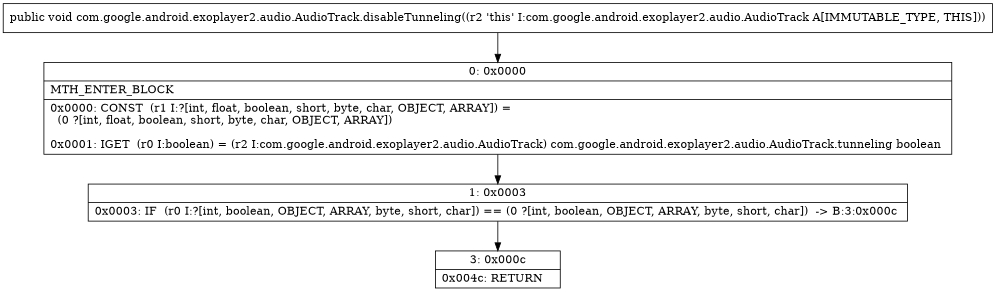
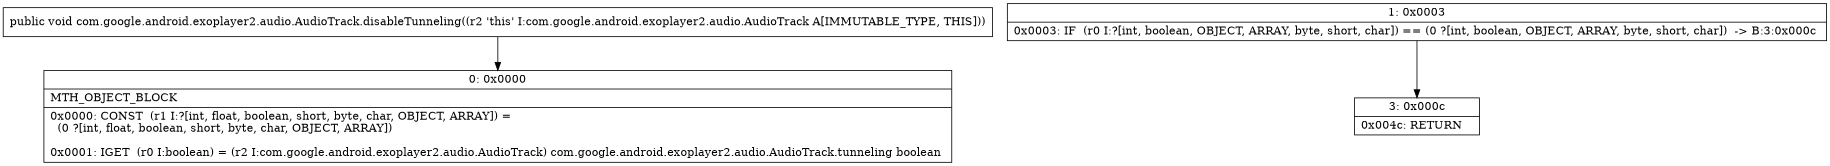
  digraph {
    node [shape=record]
-   n1 [label="{0\:\ 0x0000|MTH_ENTER_BLOCK\l|0x0000: CONST  (r1 I:?[int, float, boolean, short, byte, char, OBJECT, ARRAY]) = \l  (0 ?[int, float, boolean, short, byte, char, OBJECT, ARRAY])\l \l0x0001: IGET  (r0 I:boolean) = (r2 I:com.google.android.exoplayer2.audio.AudioTrack) com.google.android.exoplayer2.audio.AudioTrack.tunneling boolean \l}"]
+   n1 [label="{0\:\ 0x0000|MTH_OBJECT_BLOCK\l|0x0000: CONST  (r1 I:?[int, float, boolean, short, byte, char, OBJECT, ARRAY]) = \l  (0 ?[int, float, boolean, short, byte, char, OBJECT, ARRAY])\l \l0x0001: IGET  (r0 I:boolean) = (r2 I:com.google.android.exoplayer2.audio.AudioTrack) com.google.android.exoplayer2.audio.AudioTrack.tunneling boolean \l}"]
    n2 [label="{1\:\ 0x0003|0x0003: IF  (r0 I:?[int, boolean, OBJECT, ARRAY, byte, short, char]) == (0 ?[int, boolean, OBJECT, ARRAY, byte, short, char])  \-\> B:3:0x000c \l}"]
    n3 [label="{3\:\ 0x000c|0x004c: RETURN   \l}"]
    n4 [label="{public void com.google.android.exoplayer2.audio.AudioTrack.disableTunneling((r2 'this' I:com.google.android.exoplayer2.audio.AudioTrack A[IMMUTABLE_TYPE, THIS])) }"]
-   n1 -> n2
    n2 -> n3
    n4 -> n1
  }
